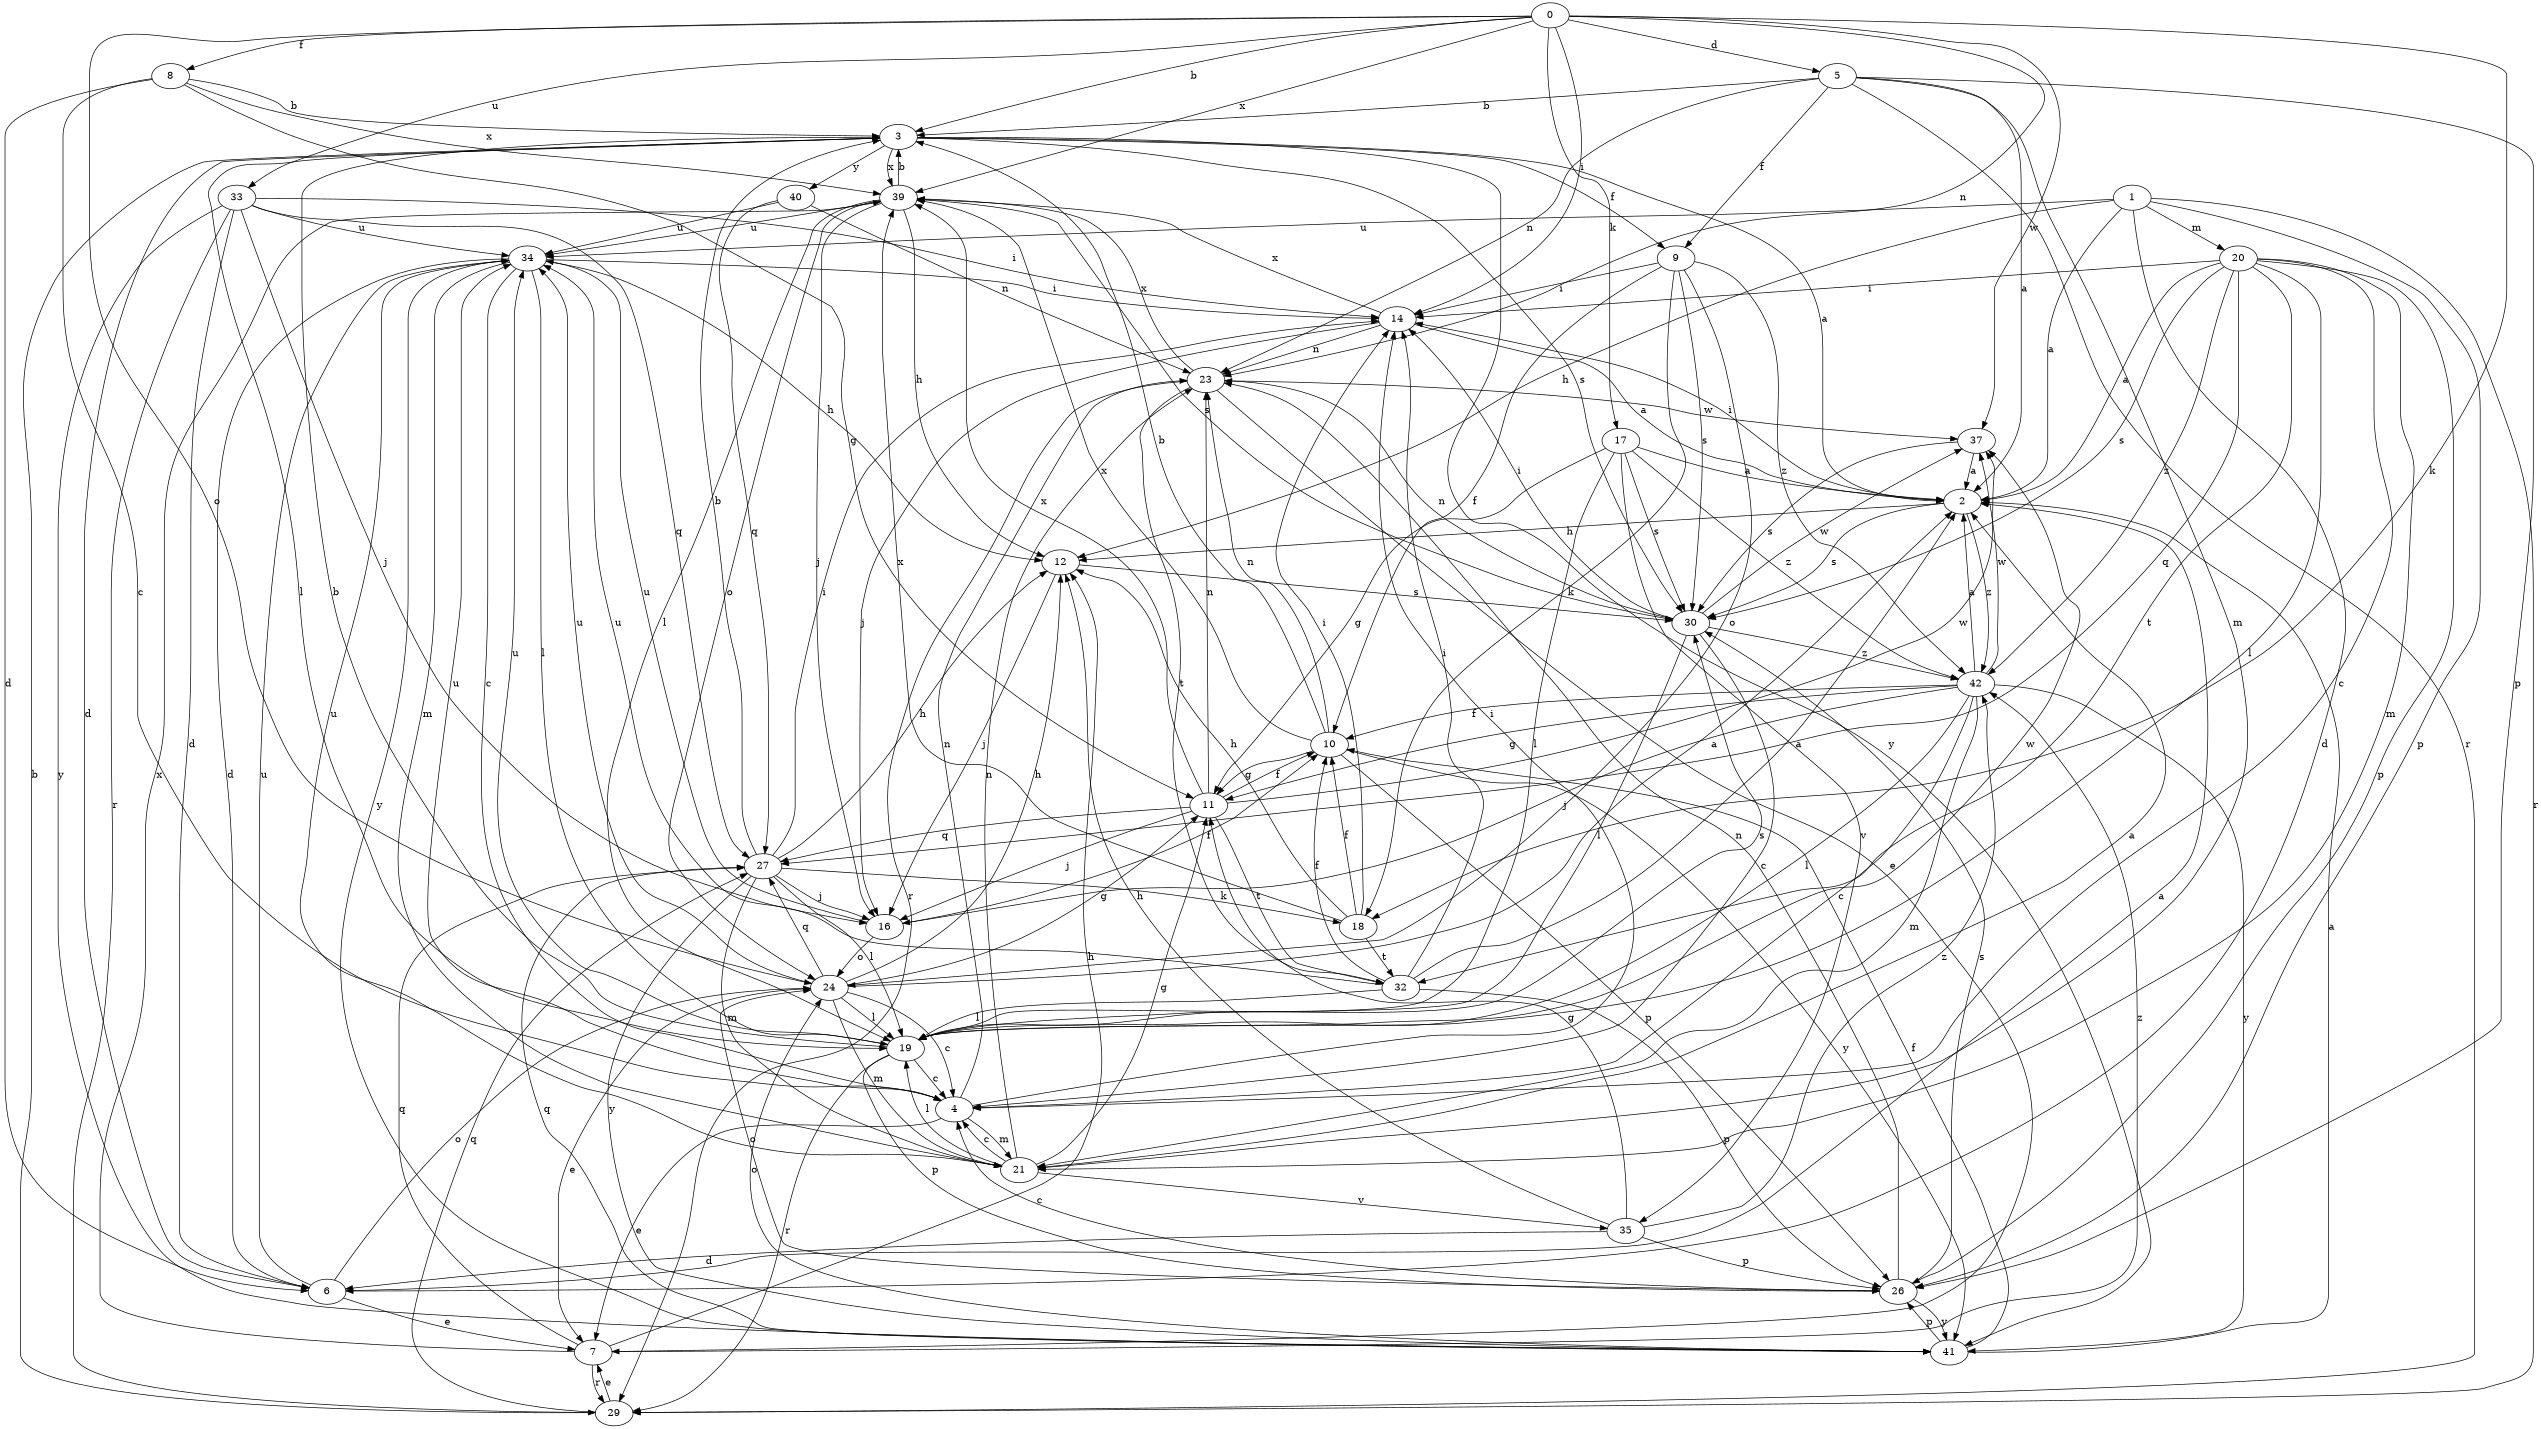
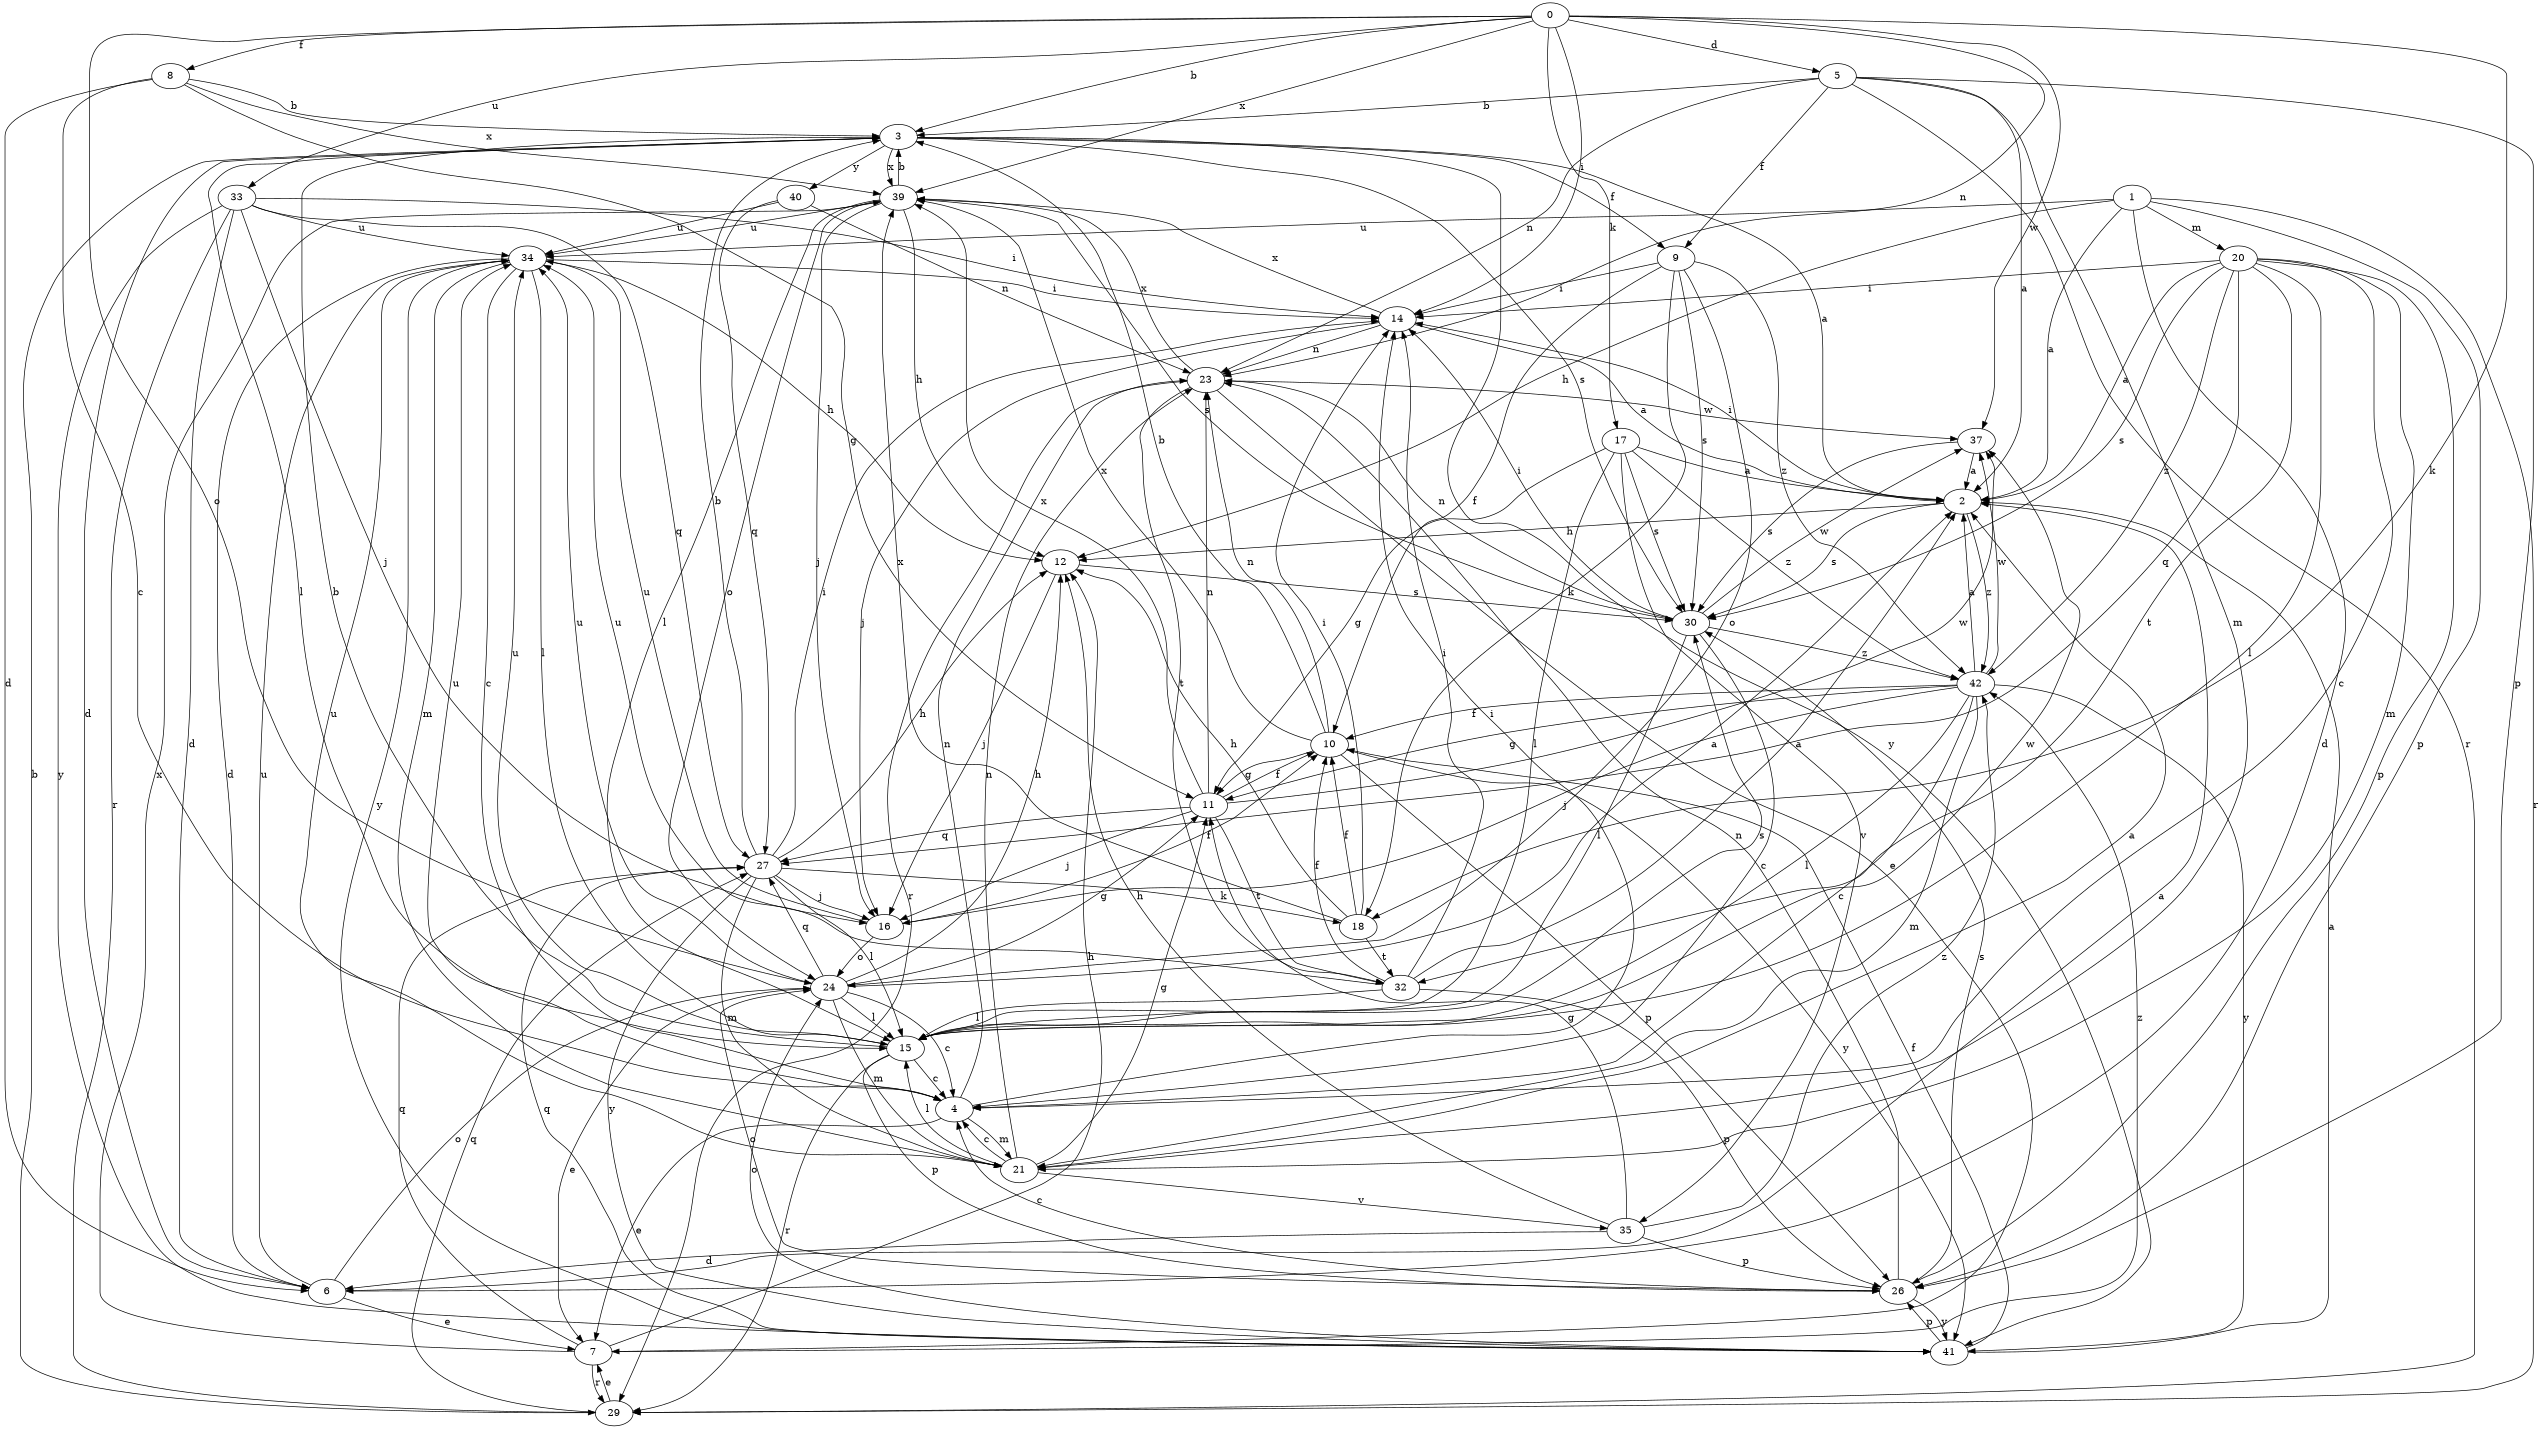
  strict digraph {
    0
    3
    5
    8
    14
    17
    18
    23
    24
    33
    37
    39
    2
    6
    30
    9
-   19
+   19 [label=15]
    40
    41
    26
    29
    21
    4
    11
    16
    42
    35
    12
    10
    32
    7
    34
    27
    1
    20
    0 -> 3 [label=b]
    0 -> 5 [label=d]
    0 -> 8 [label=f]
    0 -> 14 [label=i]
    0 -> 17 [label=k]
    0 -> 18 [label=k]
    0 -> 23 [label=n]
    0 -> 24 [label=o]
    0 -> 33 [label=u]
    0 -> 37 [label=w]
    0 -> 39 [label=x]
    3 -> 39 [label=x]
    3 -> 2 [label=a]
    3 -> 6 [label=d]
    3 -> 30 [label=s]
    3 -> 9 [label=f]
    3 -> 19 [label=l]
    3 -> 40 [label=y]
    3 -> 41 [label=y]
    5 -> 3 [label=b]
    5 -> 23 [label=n]
    5 -> 2 [label=a]
    5 -> 9 [label=f]
    5 -> 26 [label=p]
    5 -> 29 [label=r]
    5 -> 21 [label=m]
    8 -> 3 [label=b]
    8 -> 39 [label=x]
    8 -> 6 [label=d]
    8 -> 4 [label=c]
    8 -> 11 [label=g]
    14 -> 23 [label=n]
    14 -> 39 [label=x]
    14 -> 2 [label=a]
    14 -> 16 [label=j]
    17 -> 2 [label=a]
    17 -> 30 [label=s]
    17 -> 19 [label=l]
    17 -> 11 [label=g]
    17 -> 42 [label=z]
    17 -> 35 [label=v]
    18 -> 14 [label=i]
    18 -> 39 [label=x]
    18 -> 12 [label=h]
    18 -> 10 [label=f]
    18 -> 32 [label=t]
    23 -> 37 [label=w]
    23 -> 39 [label=x]
    23 -> 29 [label=r]
    23 -> 32 [label=t]
    23 -> 7 [label=e]
    24 -> 2 [label=a]
    24 -> 19 [label=l]
    24 -> 21 [label=m]
    24 -> 4 [label=c]
    24 -> 11 [label=g]
    24 -> 12 [label=h]
    24 -> 7 [label=e]
    24 -> 34 [label=u]
    24 -> 27 [label=q]
    33 -> 14 [label=i]
    33 -> 6 [label=d]
    33 -> 41 [label=y]
    33 -> 29 [label=r]
    33 -> 16 [label=j]
    33 -> 34 [label=u]
    33 -> 27 [label=q]
    37 -> 2 [label=a]
    37 -> 30 [label=s]
    39 -> 3 [label=b]
    39 -> 24 [label=o]
    39 -> 30 [label=s]
    39 -> 19 [label=l]
    39 -> 16 [label=j]
    39 -> 12 [label=h]
    39 -> 34 [label=u]
    2 -> 14 [label=i]
    2 -> 30 [label=s]
    2 -> 42 [label=z]
    2 -> 12 [label=h]
    6 -> 24 [label=o]
    6 -> 2 [label=a]
    6 -> 7 [label=e]
    6 -> 34 [label=u]
    30 -> 14 [label=i]
    30 -> 23 [label=n]
    30 -> 37 [label=w]
    30 -> 19 [label=l]
    30 -> 4 [label=c]
    30 -> 42 [label=z]
    9 -> 14 [label=i]
    9 -> 18 [label=k]
    9 -> 24 [label=o]
    9 -> 30 [label=s]
    9 -> 42 [label=z]
    9 -> 10 [label=f]
    19 -> 3 [label=b]
    19 -> 37 [label=w]
    19 -> 30 [label=s]
    19 -> 26 [label=p]
    19 -> 29 [label=r]
    19 -> 4 [label=c]
    19 -> 34 [label=u]
    40 -> 23 [label=n]
    40 -> 34 [label=u]
    40 -> 27 [label=q]
    41 -> 24 [label=o]
    41 -> 2 [label=a]
    41 -> 26 [label=p]
    41 -> 10 [label=f]
    41 -> 27 [label=q]
    26 -> 23 [label=n]
    26 -> 24 [label=o]
    26 -> 30 [label=s]
    26 -> 41 [label=y]
    26 -> 4 [label=c]
    29 -> 3 [label=b]
    29 -> 7 [label=e]
    29 -> 27 [label=q]
    21 -> 23 [label=n]
    21 -> 2 [label=a]
    21 -> 19 [label=l]
    21 -> 4 [label=c]
    21 -> 11 [label=g]
    21 -> 35 [label=v]
    21 -> 34 [label=u]
    4 -> 14 [label=i]
    4 -> 23 [label=n]
    4 -> 21 [label=m]
    4 -> 7 [label=e]
    4 -> 34 [label=u]
    11 -> 23 [label=n]
    11 -> 37 [label=w]
    11 -> 39 [label=x]
    11 -> 16 [label=j]
    11 -> 10 [label=f]
    11 -> 32 [label=t]
    11 -> 27 [label=q]
    16 -> 24 [label=o]
    16 -> 10 [label=f]
    16 -> 34 [label=u]
    42 -> 37 [label=w]
    42 -> 2 [label=a]
    42 -> 19 [label=l]
    42 -> 41 [label=y]
    42 -> 21 [label=m]
    42 -> 4 [label=c]
    42 -> 11 [label=g]
    42 -> 16 [label=j]
    42 -> 10 [label=f]
    35 -> 6 [label=d]
    35 -> 26 [label=p]
    35 -> 11 [label=g]
    35 -> 42 [label=z]
    35 -> 12 [label=h]
    12 -> 30 [label=s]
    12 -> 16 [label=j]
    10 -> 3 [label=b]
    10 -> 23 [label=n]
    10 -> 39 [label=x]
    10 -> 41 [label=y]
    10 -> 26 [label=p]
    10 -> 11 [label=g]
    32 -> 14 [label=i]
    32 -> 2 [label=a]
    32 -> 19 [label=l]
    32 -> 26 [label=p]
    32 -> 10 [label=f]
    32 -> 34 [label=u]
    7 -> 39 [label=x]
    7 -> 29 [label=r]
    7 -> 42 [label=z]
    7 -> 12 [label=h]
    7 -> 27 [label=q]
    34 -> 14 [label=i]
    34 -> 6 [label=d]
    34 -> 19 [label=l]
    34 -> 41 [label=y]
    34 -> 21 [label=m]
    34 -> 4 [label=c]
    34 -> 12 [label=h]
    27 -> 3 [label=b]
    27 -> 14 [label=i]
    27 -> 18 [label=k]
    27 -> 19 [label=l]
    27 -> 41 [label=y]
    27 -> 21 [label=m]
    27 -> 16 [label=j]
    27 -> 12 [label=h]
    1 -> 2 [label=a]
    1 -> 6 [label=d]
    1 -> 26 [label=p]
    1 -> 29 [label=r]
    1 -> 12 [label=h]
    1 -> 34 [label=u]
    1 -> 20 [label=m]
    20 -> 14 [label=i]
    20 -> 2 [label=a]
    20 -> 30 [label=s]
    20 -> 19 [label=l]
    20 -> 26 [label=p]
    20 -> 21 [label=m]
    20 -> 4 [label=c]
    20 -> 42 [label=z]
    20 -> 32 [label=t]
    20 -> 27 [label=q]
  }
